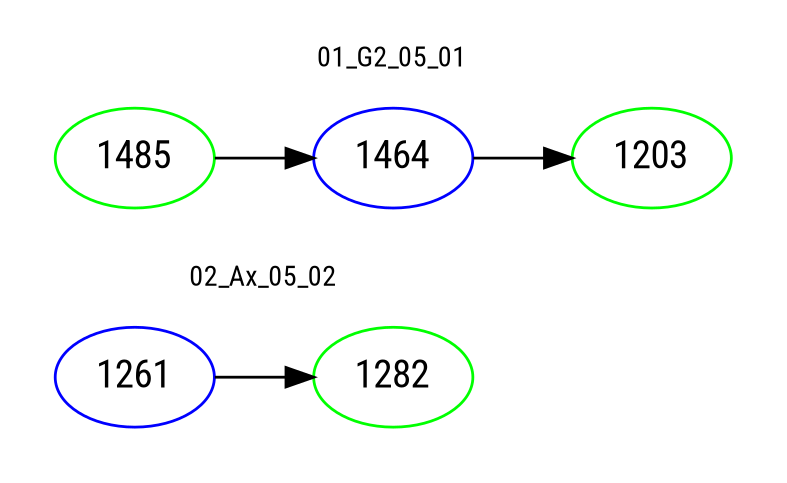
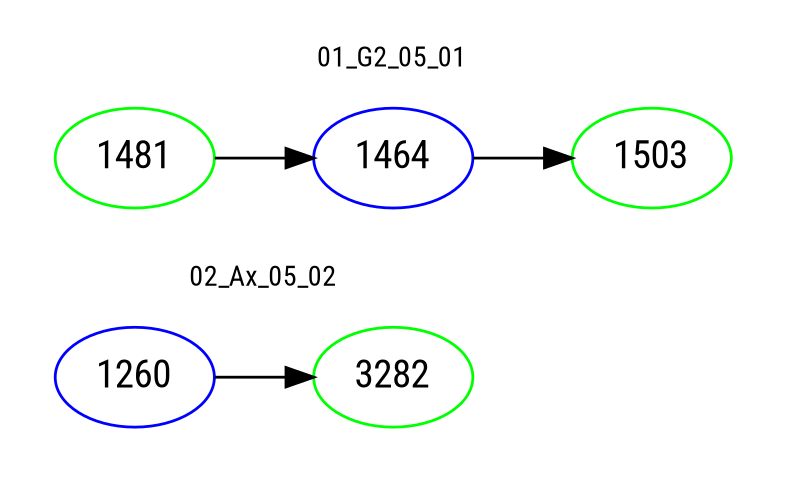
  digraph {
    fontname="Roboto Condensed"
    rankdir=LR
    node [color=green fontname="Roboto Condensed"]
    edge [color=black fontname="Roboto Condensed"]
-   n1 [color=blue label=1261]
-   n2 [label=1282]
-   n3 [label=1485]
+   n1 [color=blue label=1260]
+   n2 [label=3282]
+   n3 [label=1481]
    n4 [color=blue label=1464]
-   n5 [label=1203]
+   n5 [label=1503]
    subgraph cluster_1 {
      color=white
      fontsize=10
      label="02_Ax_05_02"
      n1
      n2
    }
    subgraph cluster_2 {
      color=white
      fontsize=10
      label="01_G2_05_01"
      n3
      n4
      n5
    }
    n1 -> n2
    n3 -> n4
    n4 -> n5
  }
